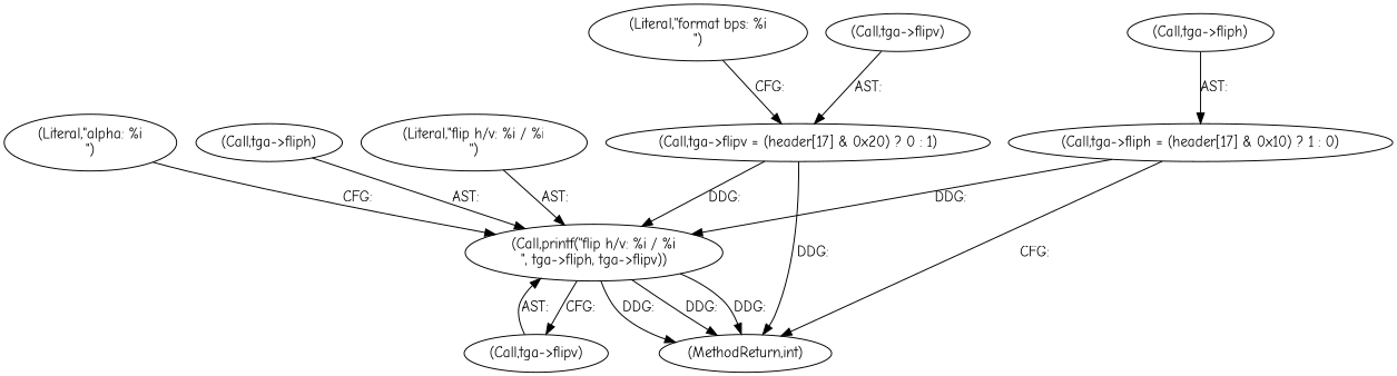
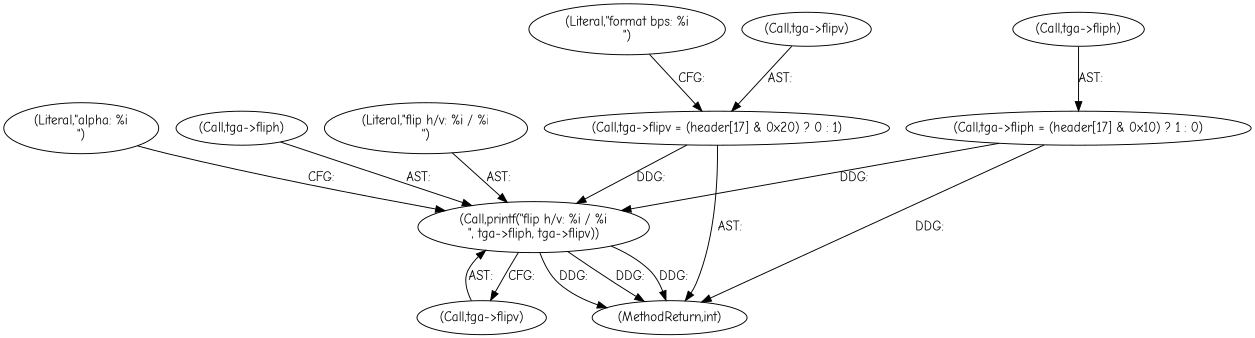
  digraph {
    fontname="Comic Neue"
    node [fontname="Comic Neue"]
    edge [fontname="Comic Neue"]
    n1 [label="(Call,printf(\"flip h/v: %i / %i\n\", tga->fliph, tga->flipv))"]
    n2 [label="(Call,tga->flipv)"]
    n3 [label="(MethodReturn,int)"]
    n4 [label="(Call,tga->fliph = (header[17] & 0x10) ? 1 : 0)"]
    n5 [label="(Call,tga->flipv = (header[17] & 0x20) ? 0 : 1)"]
    n6 [label="(Call,tga->fliph)"]
    n7 [label="(Literal,\"alpha: %i\n\")"]
    n8 [label="(Call,tga->flipv)"]
    n9 [label="(Call,tga->fliph)"]
    n10 [label="(Literal,\"format bps: %i\n\")"]
    n11 [label="(Literal,\"flip h/v: %i / %i\n\")"]
    n1 -> n2 [label="CFG: "]
    n1 -> n3 [label="DDG: "]
    n1 -> n3 [label="DDG: "]
    n1 -> n3 [label="DDG: "]
    n2 -> n1 [label="AST: "]
    n4 -> n1 [label="DDG: "]
-   n4 -> n3 [label="CFG: "]
+   n4 -> n3 [label="DDG: "]
    n5 -> n1 [label="DDG: "]
-   n5 -> n3 [label="DDG: "]
+   n5 -> n3 [label="AST: "]
    n6 -> n4 [label="AST: "]
    n7 -> n1 [label="CFG: "]
    n8 -> n5 [label="AST: "]
    n9 -> n1 [label="AST: "]
    n10 -> n5 [label="CFG: "]
    n11 -> n1 [label="AST: "]
  }
